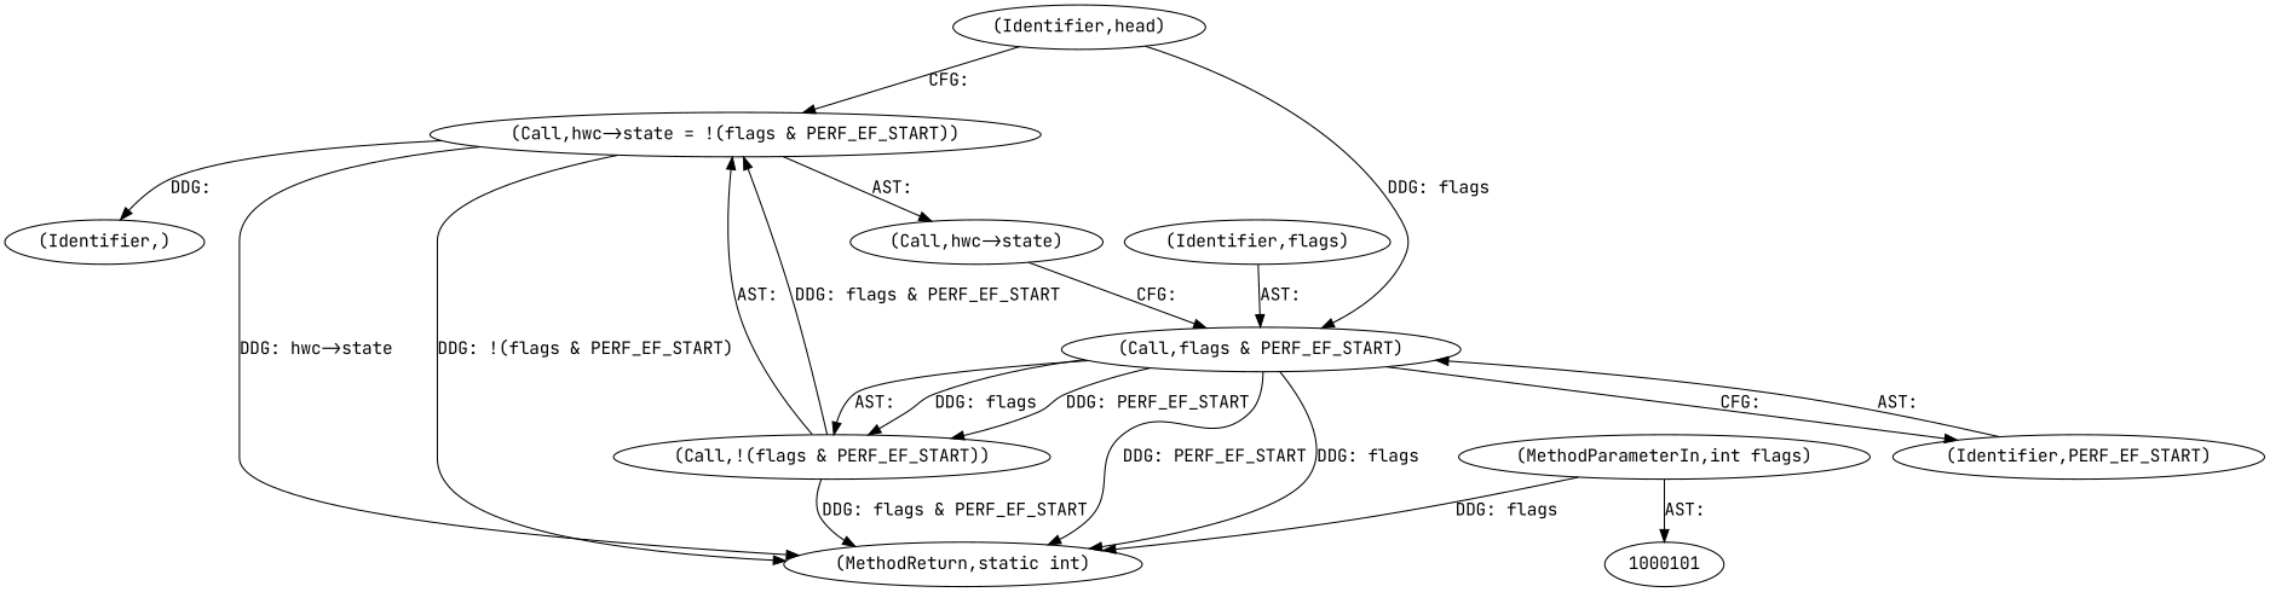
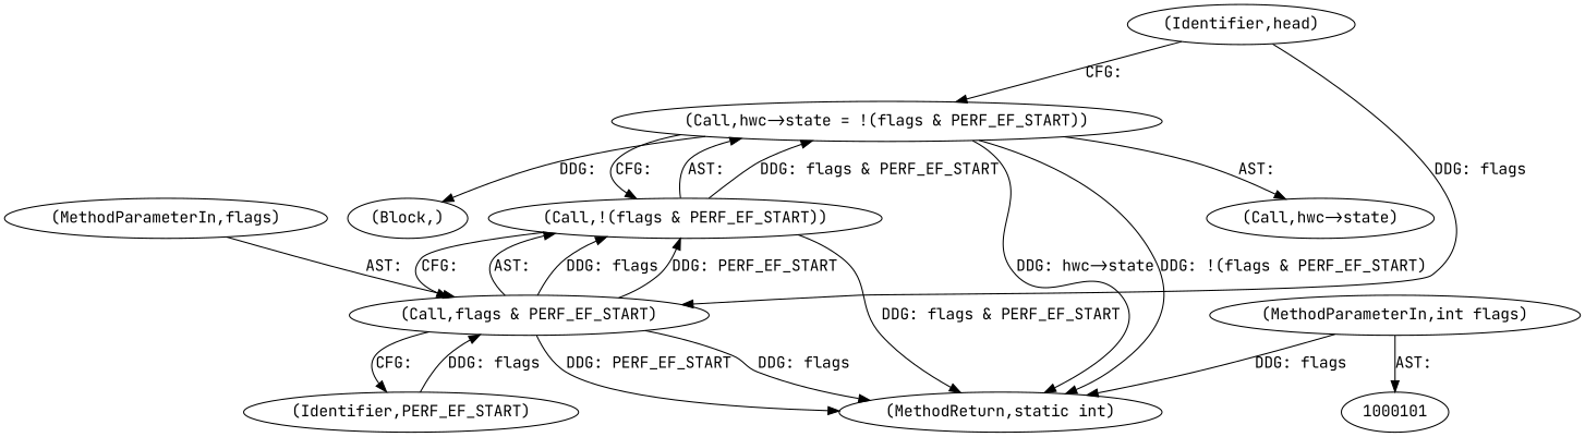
  digraph {
    fontname="JetBrains Mono"
    node [fontname="JetBrains Mono"]
    edge [fontname="JetBrains Mono"]
    n1 [label="(Call,hwc->state = !(flags & PERF_EF_START))"]
    n2 [label="(Call,!(flags & PERF_EF_START))"]
-   n3 [label="(Identifier,)"]
+   n3 [label="(Block,)"]
    n4 [label="(MethodReturn,static int)"]
    n5 [label="(Call,hwc->state)"]
    n6 [label="(Call,flags & PERF_EF_START)"]
    n7 [label="(Identifier,PERF_EF_START)"]
    n8 [label="(MethodParameterIn,int flags)"]
    1000101
-   n10 [label="(Identifier,flags)"]
+   n10 [label="(MethodParameterIn,flags)"]
    n11 [label="(Identifier,head)"]
+   n1 -> n2 [label="CFG: "]
    n1 -> n3 [label="DDG: "]
    n1 -> n4 [label="DDG: hwc->state"]
    n1 -> n4 [label="DDG: !(flags & PERF_EF_START)"]
    n1 -> n5 [label="AST: "]
    n2 -> n1 [label="AST: "]
    n2 -> n1 [label="DDG: flags & PERF_EF_START"]
    n2 -> n4 [label="DDG: flags & PERF_EF_START"]
-   n5 -> n6 [label="CFG: "]
+   n2 -> n6 [label="CFG: "]
    n6 -> n2 [label="AST: "]
    n6 -> n2 [label="DDG: flags"]
    n6 -> n2 [label="DDG: PERF_EF_START"]
    n6 -> n4 [label="DDG: PERF_EF_START"]
    n6 -> n4 [label="DDG: flags"]
    n6 -> n7 [label="CFG: "]
-   n7 -> n6 [label="AST: "]
+   n7 -> n6 [label="DDG: flags"]
    n8 -> n4 [label="DDG: flags"]
    n8 -> 1000101 [label="AST: "]
    n10 -> n6 [label="AST: "]
    n11 -> n1 [label="CFG: "]
    n11 -> n6 [label="DDG: flags"]
  }
